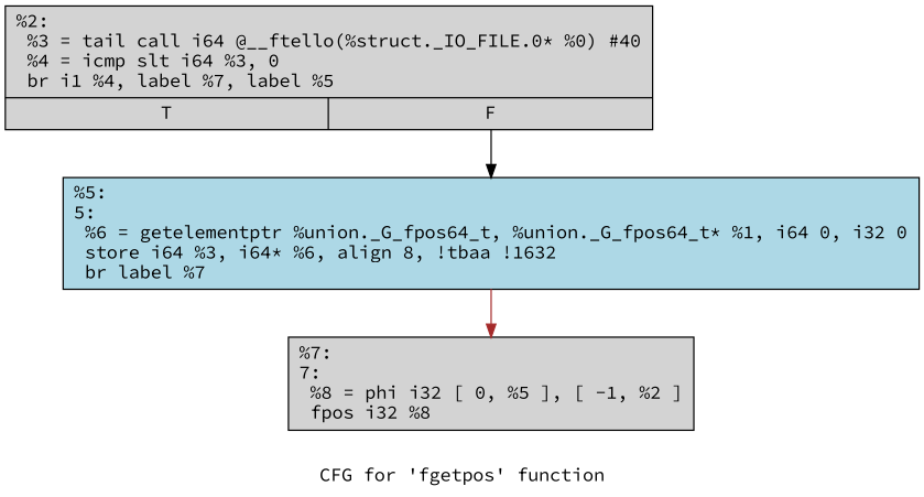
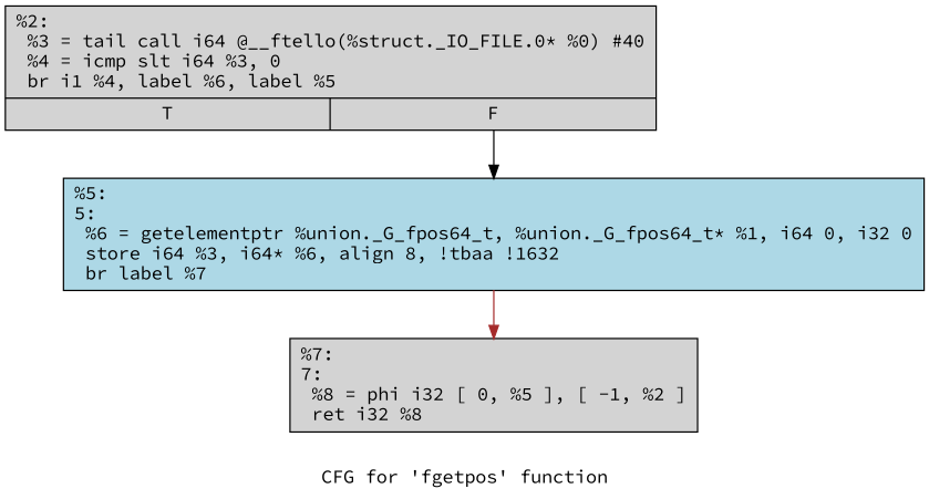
  digraph {
    fontname="Source Code Pro"
    label="CFG for 'fgetpos' function"
    node [fillcolor=lightgrey fontname="Source Code Pro" shape=record style=filled]
    edge [fontname="Source Code Pro"]
-   n1 [label="{%2:\l  %3 = tail call i64 @__ftello(%struct._IO_FILE.0* %0) #40\l  %4 = icmp slt i64 %3, 0\l  br i1 %4, label %7, label %5\l|{<s0>T|<s1>F}}"]
+   n1 [label="{%2:\l  %3 = tail call i64 @__ftello(%struct._IO_FILE.0* %0) #40\l  %4 = icmp slt i64 %3, 0\l  br i1 %4, label %6, label %5\l|{<s0>T|<s1>F}}"]
    n2 [fillcolor=lightblue label="{%5:\l5:                                                \l  %6 = getelementptr %union._G_fpos64_t, %union._G_fpos64_t* %1, i64 0, i32 0\l  store i64 %3, i64* %6, align 8, !tbaa !1632\l  br label %7\l}"]
-   n3 [label="{%7:\l7:                                                \l  %8 = phi i32 [ 0, %5 ], [ -1, %2 ]\l  fpos i32 %8\l}"]
+   n3 [label="{%7:\l7:                                                \l  %8 = phi i32 [ 0, %5 ], [ -1, %2 ]\l  ret i32 %8\l}"]
    n1 -> n2 [color=black tailport=s1]
    n2 -> n3 [color=brown]
  }
